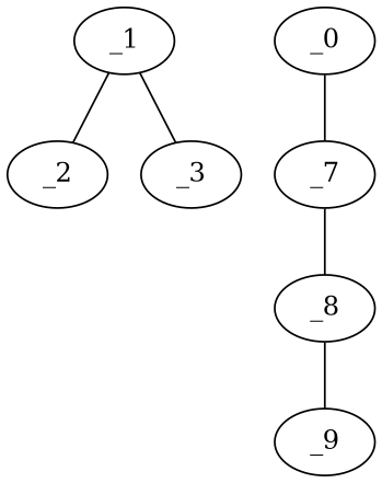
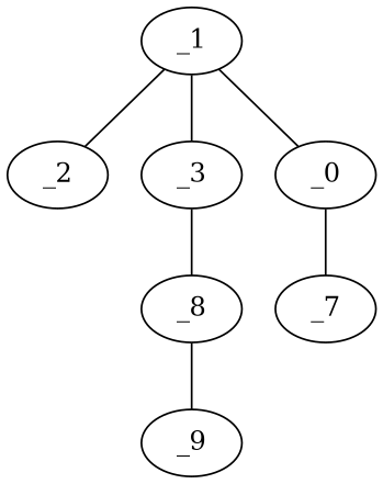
  graph {
    node [charge=0 chem=1 symbol="C  " y=-0.317]
    edge [valence=1]
    _1 [chem=17 symbol="Si " x=2.866]
    _2 [x=2 y=-0.817]
    _3 [x=3.366 y=-1.183]
    n4 [label=_0 x=3.7321 y=0.183]
    _7 [x=4.5981]
    _8 [x=5.4641 y=0.183]
    _9 [chem=2 symbol="O  " x=6.3301]
    _1 -- _2
    _1 -- _3
+   _1 -- n4
    n4 -- _7 [valence=2]
-   _7 -- _8
+   _3 -- _8
    _8 -- _9
  }
